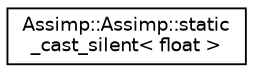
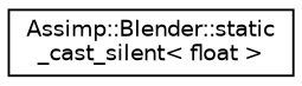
  digraph {
    rankdir=LR
    fontname="DejaVu Sans"
-   n1 [color=black fillcolor=white fontname="DejaVu Sans" fontsize=10 height=0.2 label="Assimp::Assimp::static\l_cast_silent\< float \>" shape=record style=filled width=0.4]
+   n1 [color=black fillcolor=white fontname="DejaVu Sans" fontsize=10 height=0.2 label="Assimp::Blender::static\l_cast_silent\< float \>" shape=record style=filled width=0.4]
  }
